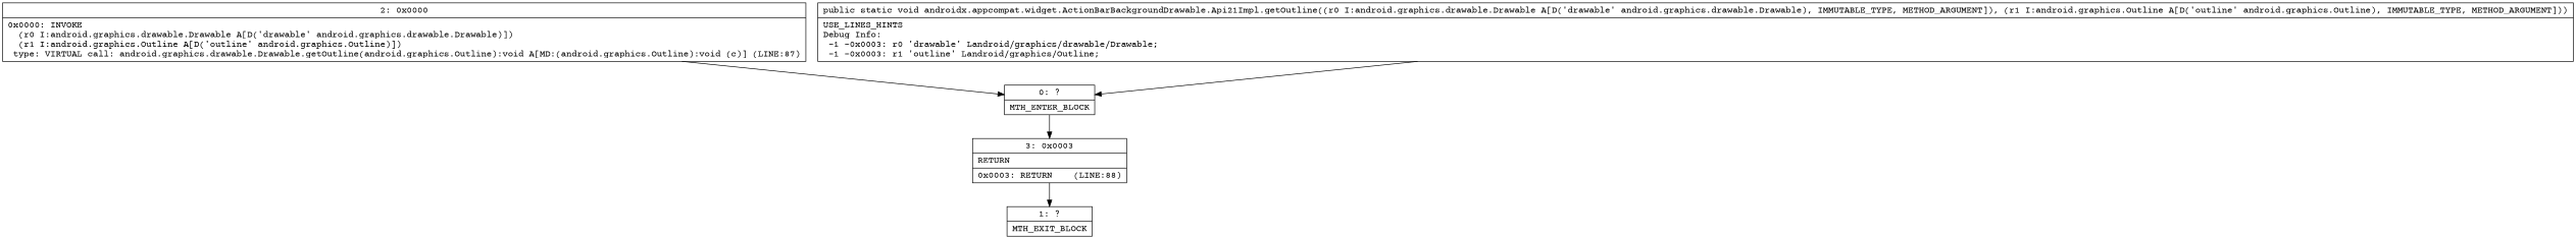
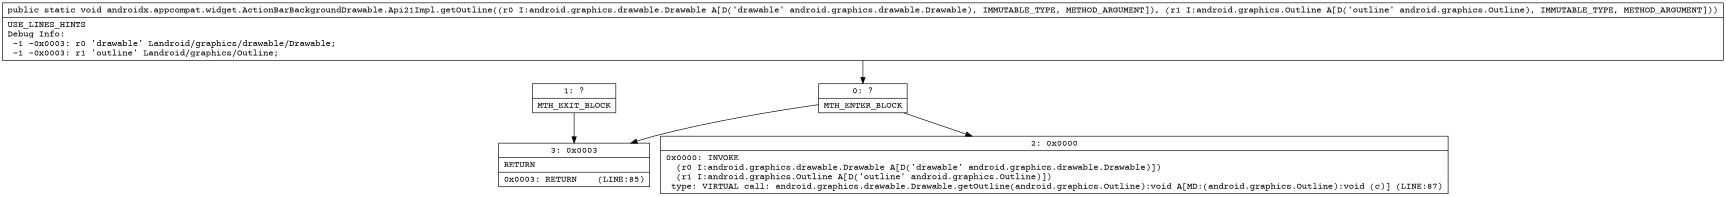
  digraph {
    fontname="Courier Prime"
    node [fontname="Courier Prime" shape=record]
    edge [fontname="Courier Prime"]
    n1 [label="{0\:\ ?|MTH_ENTER_BLOCK\l}"]
    n2 [label="{2\:\ 0x0000|0x0000: INVOKE  \l  (r0 I:android.graphics.drawable.Drawable A[D('drawable' android.graphics.drawable.Drawable)])\l  (r1 I:android.graphics.Outline A[D('outline' android.graphics.Outline)])\l type: VIRTUAL call: android.graphics.drawable.Drawable.getOutline(android.graphics.Outline):void A[MD:(android.graphics.Outline):void (c)] (LINE:87)\l}"]
-   n3 [label="{3\:\ 0x0003|RETURN\l|0x0003: RETURN    (LINE:88)\l}"]
+   n3 [label="{3\:\ 0x0003|RETURN\l|0x0003: RETURN    (LINE:85)\l}"]
    n4 [label="{1\:\ ?|MTH_EXIT_BLOCK\l}"]
    n5 [label="{public static void androidx.appcompat.widget.ActionBarBackgroundDrawable.Api21Impl.getOutline((r0 I:android.graphics.drawable.Drawable A[D('drawable' android.graphics.drawable.Drawable), IMMUTABLE_TYPE, METHOD_ARGUMENT]), (r1 I:android.graphics.Outline A[D('outline' android.graphics.Outline), IMMUTABLE_TYPE, METHOD_ARGUMENT]))  | USE_LINES_HINTS\lDebug Info:\l  \-1 \-0x0003: r0 'drawable' Landroid\/graphics\/drawable\/Drawable;\l  \-1 \-0x0003: r1 'outline' Landroid\/graphics\/Outline;\l}"]
-   n2 -> n1
+   n1 -> n2
    n1 -> n3
-   n3 -> n4
+   n4 -> n3
    n5 -> n1
  }
